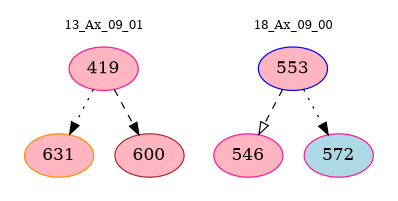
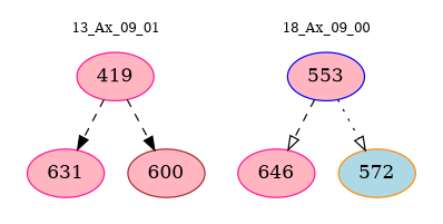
  digraph {
    node [color=deeppink fillcolor=lightpink style=filled]
    edge [arrowhead=normal color=black style=dotted]
    n1 [label=419]
-   n2 [color=darkorange label=631]
+   n2 [label=631]
    n3 [color=brown label=600]
    n4 [color=blue label=553]
-   n5 [label=546]
-   n6 [fillcolor=lightblue label=572]
+   n5 [label=646]
+   n6 [color=darkorange fillcolor=lightblue label=572]
    subgraph cluster_1 {
      color=white
      fontsize=10
      label="13_Ax_09_01"
      n1
      n2
      n3
    }
    subgraph cluster_2 {
      color=white
      fontsize=10
      label="18_Ax_09_00"
      n4
      n5
      n6
    }
-   n1 -> n2
+   n1 -> n2 [style=dashed]
    n1 -> n3 [style=dashed]
    n4 -> n5 [arrowhead=onormal style=dashed]
-   n4 -> n6
+   n4 -> n6 [arrowhead=onormal]
  }
